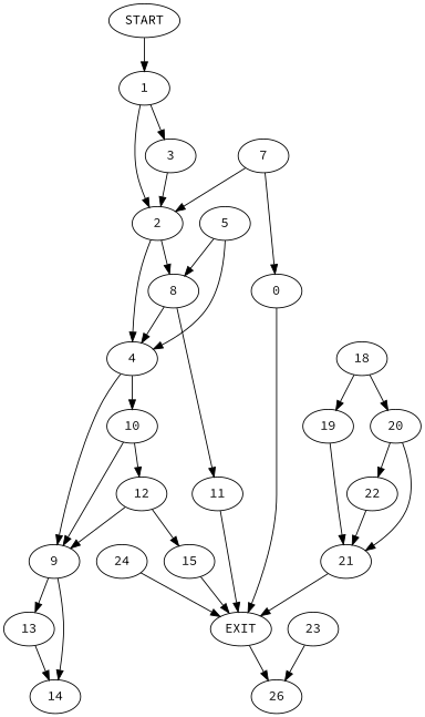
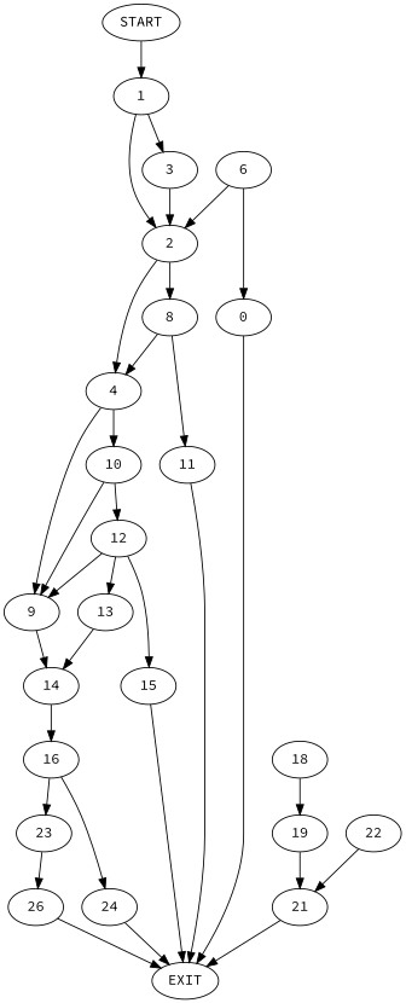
  digraph {
    fontname="Source Code Pro"
    node [fontname="Source Code Pro"]
    edge [fontname="Source Code Pro"]
    n1 [label=START]
    1
    2
    3
    n5 [label=EXIT]
    4
    8
    9
    10
-   5
-   6 [label=7]
+   6
    n12 [label=0]
    13
    14
    12
    11
+   16
    15
    23
    24
    26
    18
    19
-   20
    21
    22
    n1 -> 1
    1 -> 2
    1 -> 3
    2 -> 4
    2 -> 8
    3 -> 2
    4 -> 9
    4 -> 10
    8 -> 4
    8 -> 11
-   9 -> 13
+   12 -> 13
    9 -> 14
    10 -> 9
    10 -> 12
-   5 -> 4
-   5 -> 8
    6 -> 2
    6 -> n12
    n12 -> n5
    13 -> 14
+   14 -> 16
    12 -> 9
    12 -> 15
    11 -> n5
+   16 -> 23
+   16 -> 24
    15 -> n5
    23 -> 26
    24 -> n5
-   n5 -> 26
+   26 -> n5
    18 -> 19
-   18 -> 20
    19 -> 21
-   20 -> 21
-   20 -> 22
    21 -> n5
    22 -> 21
  }
